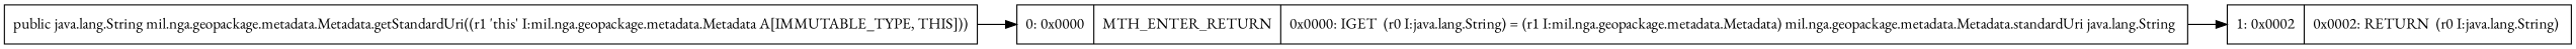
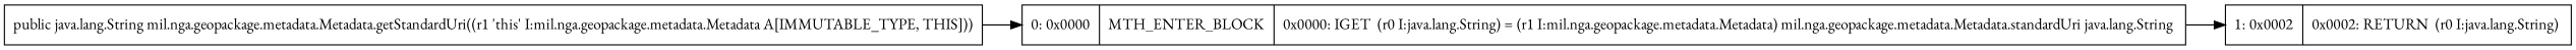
  digraph {
    rankdir=LR
    fontname="EB Garamond"
    node [shape=record fontname="EB Garamond"]
    edge [fontname="EB Garamond"]
-   n1 [label="{0\:\ 0x0000|MTH_ENTER_RETURN\l|0x0000: IGET  (r0 I:java.lang.String) = (r1 I:mil.nga.geopackage.metadata.Metadata) mil.nga.geopackage.metadata.Metadata.standardUri java.lang.String \l}"]
+   n1 [label="{0\:\ 0x0000|MTH_ENTER_BLOCK\l|0x0000: IGET  (r0 I:java.lang.String) = (r1 I:mil.nga.geopackage.metadata.Metadata) mil.nga.geopackage.metadata.Metadata.standardUri java.lang.String \l}"]
    n2 [label="{1\:\ 0x0002|0x0002: RETURN  (r0 I:java.lang.String) \l}"]
    n3 [label="{public java.lang.String mil.nga.geopackage.metadata.Metadata.getStandardUri((r1 'this' I:mil.nga.geopackage.metadata.Metadata A[IMMUTABLE_TYPE, THIS])) }"]
    n1 -> n2
    n3 -> n1
  }
